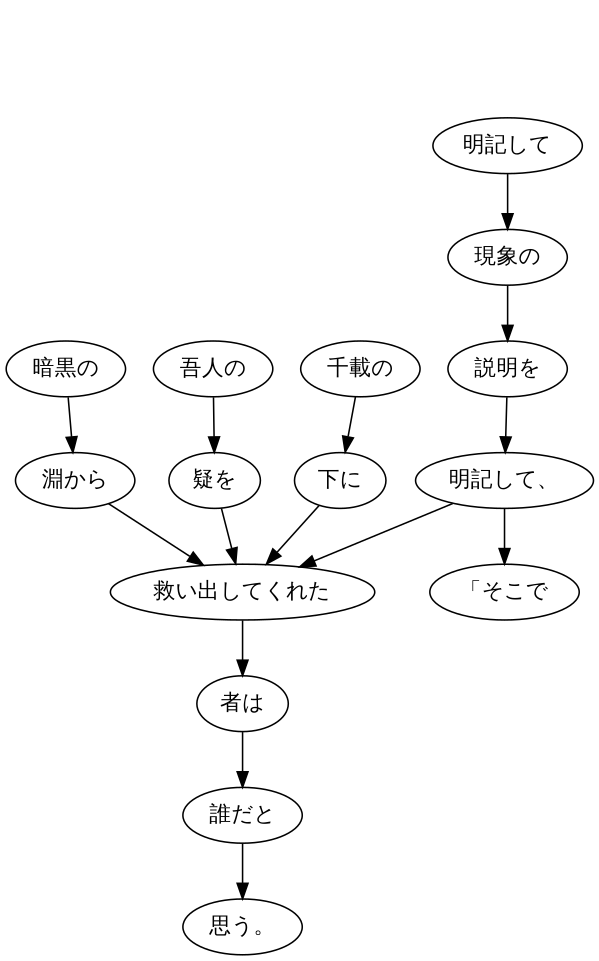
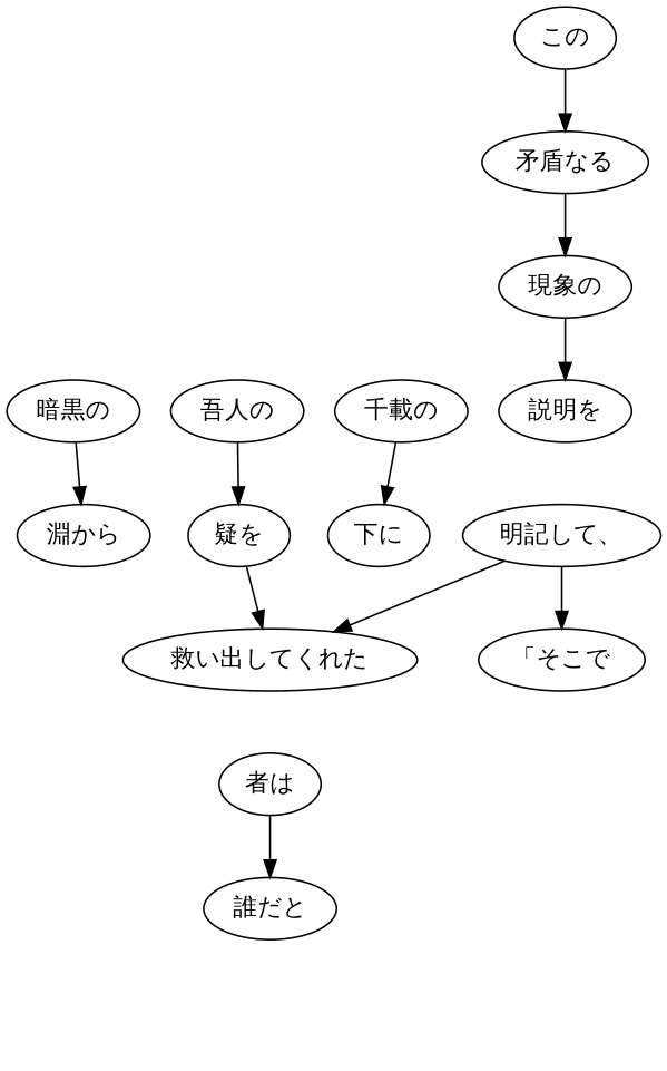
  digraph {
    fontname="Patrick Hand"
    node [fontname="Patrick Hand"]
    edge [fontname="Patrick Hand"]
    n1 [label="「そこで"]
    n2 [label="明記して、"]
    n3 [label="救い出してくれた"]
-   n5 [label="明記して"]
+   n4 [label="この"]
+   n5 [label="矛盾なる"]
    n6 [label="現象の"]
    n7 [label="説明を"]
    n8 [label="者は"]
    n9 [label="暗黒の"]
    n10 [label="淵から"]
    n11 [label="吾人の"]
    n12 [label="疑を"]
    n13 [label="千載の"]
    n14 [label="下に"]
    n15 [label="誰だと"]
-   n16 [label="思う。"]
    n2 -> n1
    n2 -> n3
-   n3 -> n8
+   n4 -> n5
    n5 -> n6
    n6 -> n7
-   n7 -> n2
    n8 -> n15
    n9 -> n10
-   n10 -> n3
    n11 -> n12
    n12 -> n3
    n13 -> n14
-   n14 -> n3
-   n15 -> n16
  }
